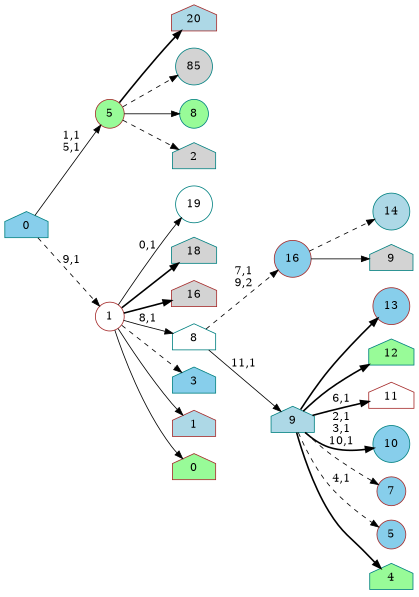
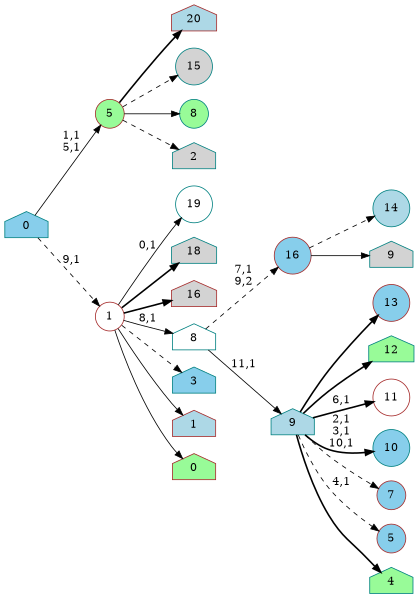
  digraph {
    rankdir=LR
    node [color=teal fillcolor=skyblue shape=house style=filled]
    edge [style=dashed]
    n1 [color=brown fillcolor=lightblue label=20]
    n2 [fillcolor=white label=19 shape=circle]
    n3 [fillcolor=lightgrey label=18]
    n4 [color=brown fillcolor=lightgrey label=16]
-   n5 [fillcolor=lightgrey label=85 shape=circle]
+   n5 [fillcolor=lightgrey label=15 shape=circle]
    n6 [fillcolor=lightblue label=14 shape=circle]
    n7 [color=brown label=13 shape=circle]
    n8 [fillcolor=palegreen label=12]
-   n9 [color=brown fillcolor=white label=11]
+   n9 [color=brown fillcolor=white label=11 shape=circle]
    n10 [label=10 shape=circle]
    n11 [fillcolor=lightgrey label=9]
    16 [color=brown shape=circle]
    n13 [fillcolor=palegreen label=8 shape=circle]
    n14 [color=brown label=7 shape=circle]
    n15 [color=brown label=5 shape=circle]
    n16 [fillcolor=palegreen label=4]
    9 [fillcolor=lightblue]
    8 [fillcolor=white]
    n19 [label=3]
    n20 [fillcolor=lightgrey label=2]
    5 [color=brown fillcolor=palegreen shape=circle]
    n22 [color=brown fillcolor=lightblue label=1]
    n23 [color=brown fillcolor=palegreen label=0]
    1 [color=brown fillcolor=white shape=circle]
    0
    16 -> n6
    16 -> n11 [style=solid]
    9 -> n7 [style=bold]
    9 -> n8 [style=bold]
    9 -> n9 [label="6,1" style=bold]
    9 -> n10 [label="2,1\n3,1\n10,1" style=bold]
    9 -> n14
    9 -> n15 [label="4,1"]
    9 -> n16 [style=bold]
    8 -> 16 [label="7,1\n9,2"]
    8 -> 9 [label="11,1" style=solid]
    5 -> n1 [style=bold]
    5 -> n5
    5 -> n13 [style=solid]
    5 -> n20
    1 -> n2 [label="0,1" style=solid]
    1 -> n3 [style=bold]
    1 -> n4 [style=bold]
    1 -> 8 [label="8,1" style=solid]
    1 -> n19
    1 -> n22 [style=solid]
    1 -> n23 [style=solid]
    0 -> 5 [label="1,1\n5,1" style=solid]
    0 -> 1 [label="9,1"]
  }
